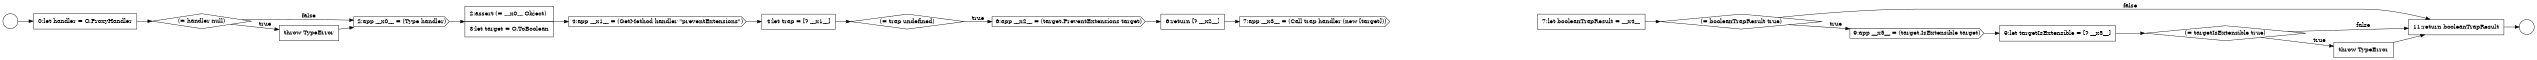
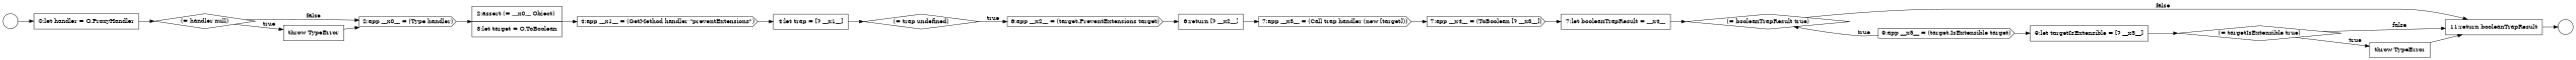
  digraph {
    rankdir=LR
    node [color=black fillcolor=white shape=none style=filled]
    edge [color=black]
    n1 [label=<<font color="black">     <table border="0" cellborder="1" cellspacing="0" cellpadding="10">       <tr><td align="left">2:assert (= __x0__ Object)</td></tr>       <tr><td align="left">3:let target = O.ToBoolean</td></tr>     </table>   </font>> margin=0]
    n2 [label=<<font color="black">4:app __x1__ = (GetMethod handler &quot;preventExtensions&quot;)</font>> shape=cds]
    n3 [label=<<font color="black">     <table border="0" cellborder="1" cellspacing="0" cellpadding="10">       <tr><td align="left">4:let trap = [? __x1__]</td></tr>     </table>   </font>> margin=0]
    n4 [label=<<font color="black">     <table border="0" cellborder="1" cellspacing="0" cellpadding="10">       <tr><td align="left">0:let handler = O.ProxyHandler</td></tr>     </table>   </font>> margin=0]
    n5 [label=<<font color="black">(= handler null)</font>> shape=diamond]
    n6 [label=<<font color="black">2:app __x0__ = (Type handler)</font>> shape=cds]
    n7 [label=<<font color="black">     <table border="0" cellborder="1" cellspacing="0" cellpadding="10">       <tr><td align="left">throw TypeError</td></tr>     </table>   </font>> margin=0]
    n8 [label=<<font color="black">7:app __x3__ = (Call trap handler (new [target]))</font>> shape=cds]
+   n9 [label=<<font color="black">7:app __x4__ = (ToBoolean [? __x3__])</font>> shape=cds]
    n10 [label=<<font color="black">     <table border="0" cellborder="1" cellspacing="0" cellpadding="10">       <tr><td align="left">7:let booleanTrapResult = __x4__</td></tr>     </table>   </font>> margin=0]
    n11 [label=<<font color="black">(= targetIsExtensible true)</font>> shape=diamond]
    n12 [label=<<font color="black">     <table border="0" cellborder="1" cellspacing="0" cellpadding="10">       <tr><td align="left">11:return booleanTrapResult</td></tr>     </table>   </font>> margin=0]
    n13 [label=<<font color="black">     <table border="0" cellborder="1" cellspacing="0" cellpadding="10">       <tr><td align="left">throw TypeError</td></tr>     </table>   </font>> margin=0]
    n14 [label=" " shape=circle]
    n15 [label=<<font color="black">(= booleanTrapResult true)</font>> shape=diamond]
    n16 [label=<<font color="black">9:app __x5__ = (target.IsExtensible target)</font>> shape=cds]
    n17 [label=<<font color="black">(= trap undefined)</font>> shape=diamond]
    n18 [label=<<font color="black">6:app __x2__ = (target.PreventExtensions target)</font>> shape=cds]
    n19 [label=<<font color="black">     <table border="0" cellborder="1" cellspacing="0" cellpadding="10">       <tr><td align="left">6:return [? __x2__]</td></tr>     </table>   </font>> margin=0]
    n20 [label=<<font color="black">     <table border="0" cellborder="1" cellspacing="0" cellpadding="10">       <tr><td align="left">9:let targetIsExtensible = [? __x5__]</td></tr>     </table>   </font>> margin=0]
    n21 [label=" " shape=circle]
    n1 -> n2
    n2 -> n3
    n3 -> n17
    n4 -> n5
    n5 -> n6 [label=<<font color="black">false</font>>]
    n5 -> n7 [label=<<font color="black">true</font>>]
    n6 -> n1
    n7 -> n6
+   n8 -> n9
+   n9 -> n10
    n10 -> n15
    n11 -> n12 [label=<<font color="black">false</font>>]
    n11 -> n13 [label=<<font color="black">true</font>>]
    n12 -> n14
    n13 -> n12
    n15 -> n12 [label=<<font color="black">false</font>>]
-   n15 -> n16 [label=<<font color="black">true</font>>]
+   n16 -> n15 [label=<<font color="black">true</font>>]
    n16 -> n20
    n17 -> n18 [label=<<font color="black">true</font>>]
    n18 -> n19
    n19 -> n8
    n20 -> n11
    n21 -> n4
  }
